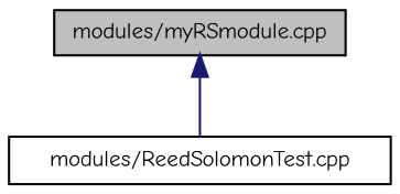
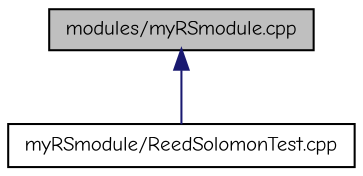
  digraph {
    fontname="Comic Neue"
    node [color=black fontname="Comic Neue" fontsize=10 shape=record style=filled]
    n1 [fillcolor=grey75 fontcolor=black height=0.2 label="modules/myRSmodule.cpp" width=0.4]
-   n2 [fillcolor=white height=0.2 label="modules/ReedSolomonTest.cpp" width=0.4]
+   n2 [fillcolor=white height=0.2 label="myRSmodule/ReedSolomonTest.cpp" width=0.4]
    n1 -> n2 [color=midnightblue dir=back fontname="Comic Neue" fontsize=10 labelfontname=Helvetica labelfontsize=10 style=solid]
  }
